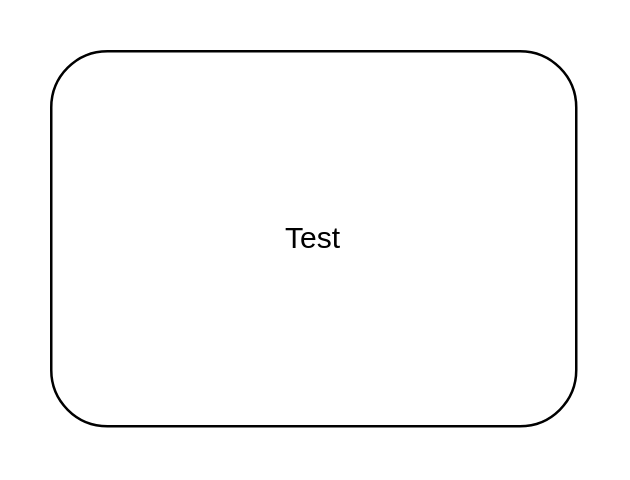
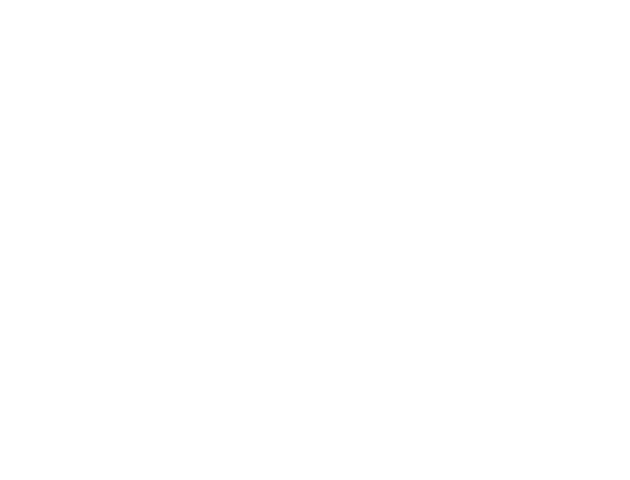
  <mxCell id="0" />
  <mxCell id="1" parent="0" />
- <mxCell id="2" value="Test" style="rounded=1;whiteSpace=wrap;html=1;" vertex="1" parent="1"><mxGeometry x="20" y="20" width="210" height="150" as="geometry" /></mxCell>
